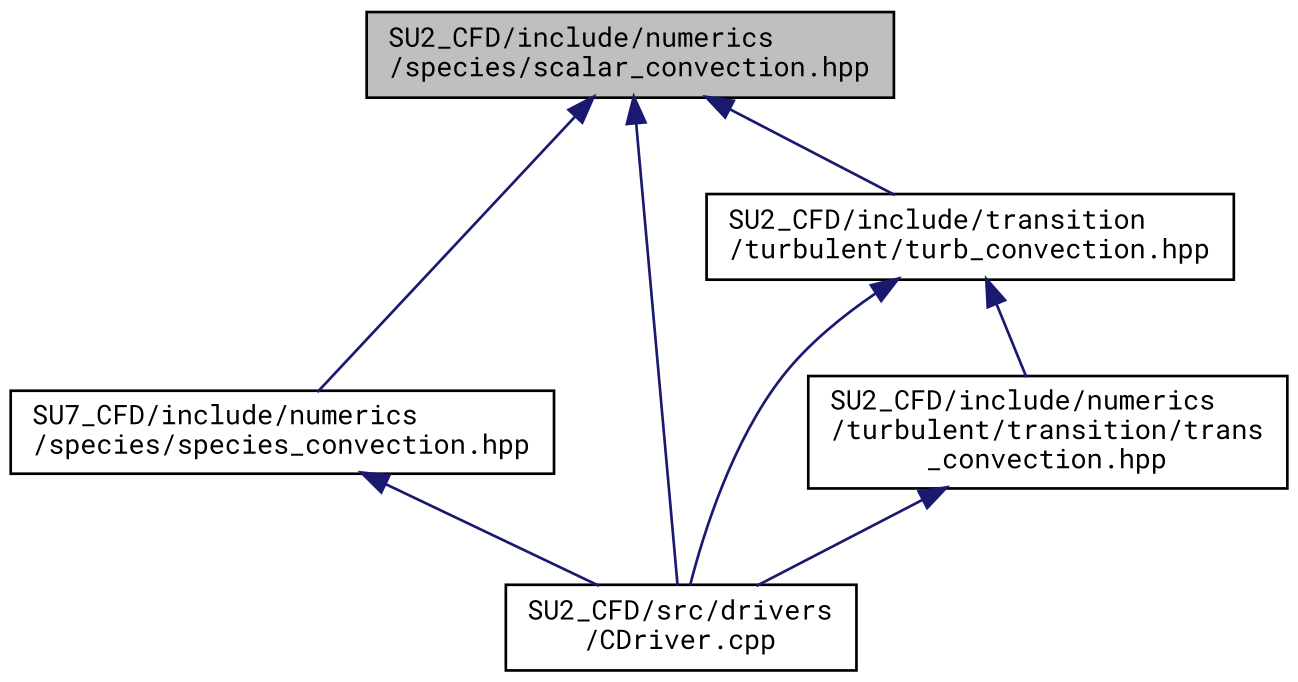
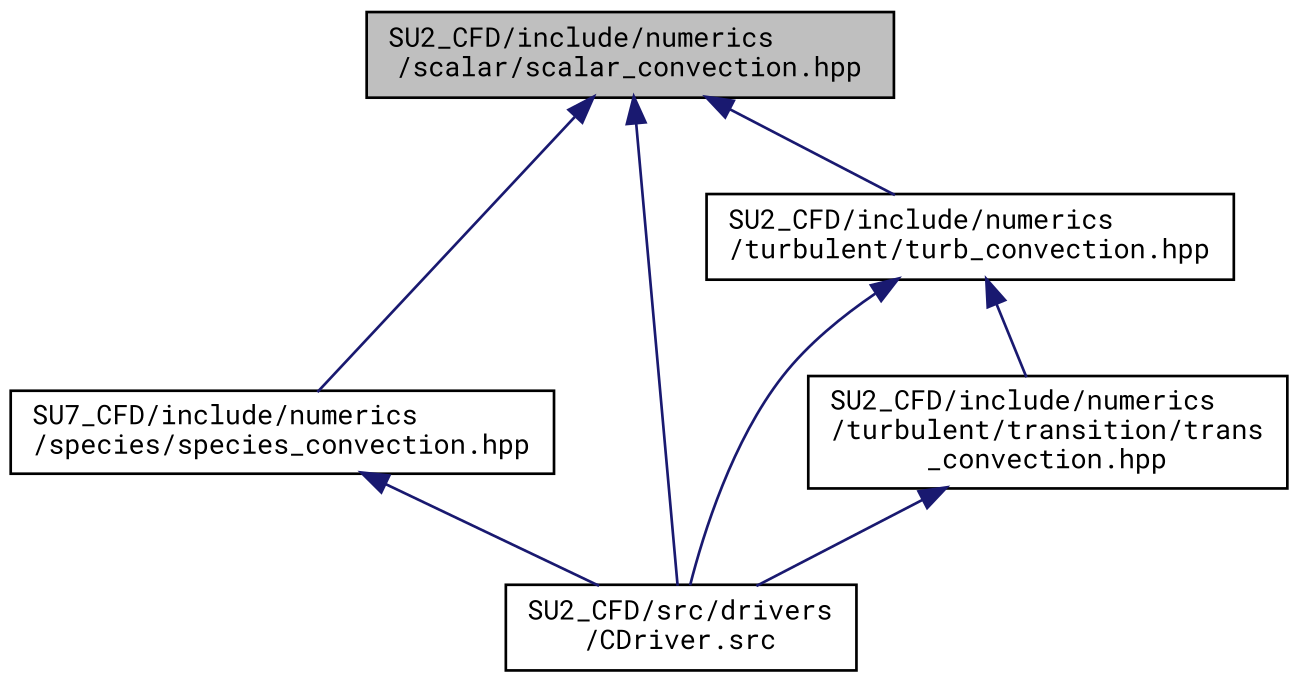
  digraph {
    fontname="Roboto Mono"
    node [color=black fillcolor=white fontname="Roboto Mono" fontsize=10 shape=record style=filled]
    edge [color=midnightblue dir=back fontname="Roboto Mono" fontsize=10 labelfontname=Helvetica labelfontsize=10 style=solid]
-   n1 [fillcolor=grey75 fontcolor=black height=0.2 label="SU2_CFD/include/numerics\l/species/scalar_convection.hpp" width=0.4]
+   n1 [fillcolor=grey75 fontcolor=black height=0.2 label="SU2_CFD/include/numerics\l/scalar/scalar_convection.hpp" width=0.4]
    n2 [height=0.2 label="SU7_CFD/include/numerics\l/species/species_convection.hpp" width=0.4]
-   n3 [height=0.2 label="SU2_CFD/src/drivers\l/CDriver.cpp" width=0.4]
-   n4 [height=0.2 label="SU2_CFD/include/transition\l/turbulent/turb_convection.hpp" width=0.4]
+   n3 [height=0.2 label="SU2_CFD/src/drivers\l/CDriver.src" width=0.4]
+   n4 [height=0.2 label="SU2_CFD/include/numerics\l/turbulent/turb_convection.hpp" width=0.4]
    n5 [height=0.2 label="SU2_CFD/include/numerics\l/turbulent/transition/trans\l_convection.hpp" width=0.4]
    n1 -> n2
    n1 -> n3
    n1 -> n4
    n2 -> n3
    n4 -> n3
    n4 -> n5
    n5 -> n3
  }
